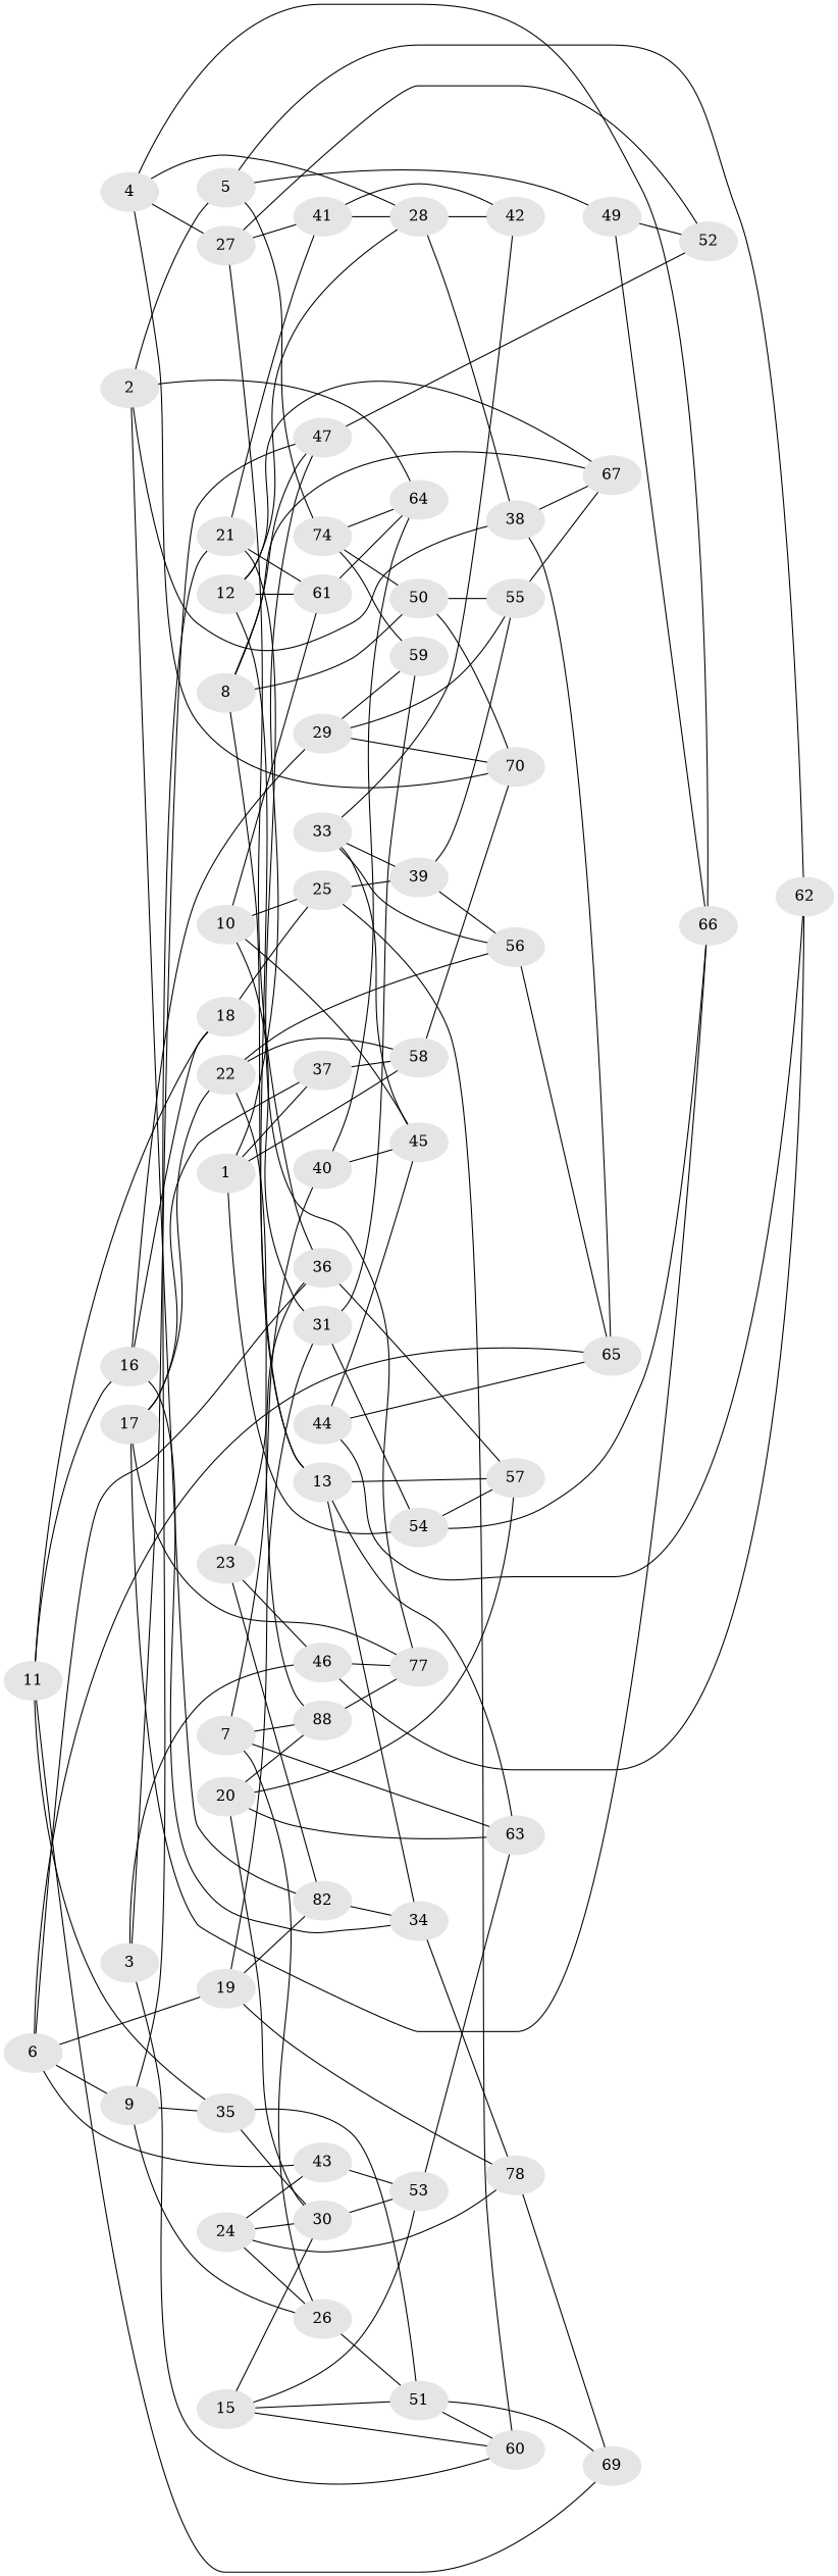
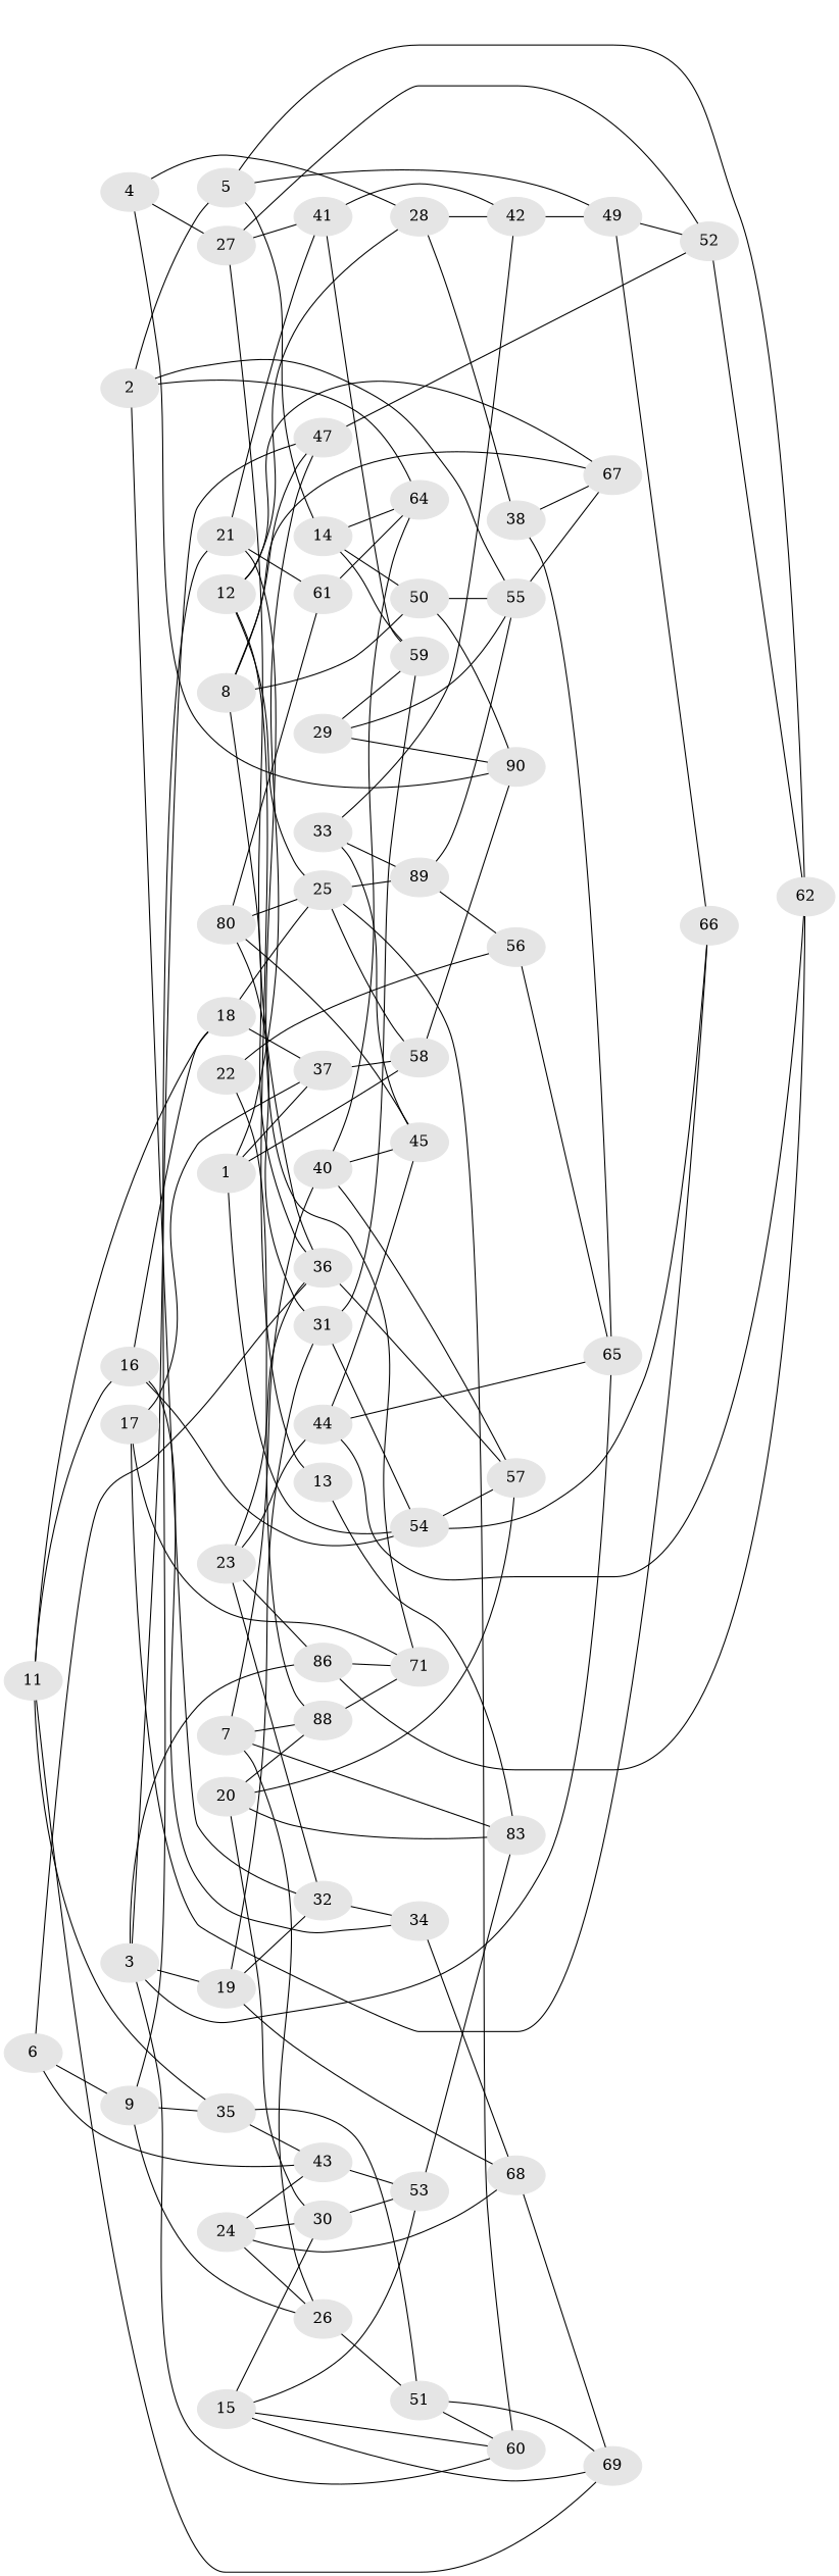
  graph {
    rankdir=LR
    node [color=gray90 style=filled]
    1
    37
    47
    54
    58
    52
    66
    57
-   70
+   70 [label=90]
    2
    5
-   32 [label=82]
+   32
    38
    64
-   14 [label=74]
+   14
    49
    62
    34
    65
    67
    3
    19
-   46
+   46 [label=86]
    60
    31
-   68 [label=78]
-   71 [label=77]
+   68
+   71
    4
    27
    28
    36
    41
    42
    50
    59
    6
    9
    43
    26
    21
    35
    53
    7
    40
    n45 [label=88]
-   63
+   63 [label=83]
    51
    45
    8
    13
    55
    61
-   10
+   10 [label=80]
    25
-   39
+   39 [label=89]
    11
    16
    18
    69
    29
    12
    15
    30
    17
    22
    56
    20
    23
    44
    24
    33
    1 -- 37
    1 -- 47
    1 -- 54
    1 -- 58
    37 -- 58
    47 -- 52
    54 -- 66
    54 -- 57
    58 -- 70
+   52 -- 62
    2 -- 5
    2 -- 32
-   2 -- 38
+   2 -- 55
    2 -- 64
    5 -- 14
    5 -- 49
    5 -- 62
    32 -- 34
    38 -- 65
    38 -- 67
    14 -- 64
    14 -- 50
    14 -- 59
    49 -- 52
    49 -- 66
    34 -- 68
    3 -- 47
-   6 -- 19
+   3 -- 19
    3 -- 46
    3 -- 60
    19 -- 32
    19 -- 31
    19 -- 68
    46 -- 62
    46 -- 71
    31 -- 54
    31 -- 59
    68 -- 69
-   4 -- 66
    4 -- 70
    4 -- 27
    4 -- 28
    27 -- 52
    27 -- 36
    27 -- 41
    28 -- 38
    28 -- 42
    36 -- 57
    41 -- 42
-   41 -- 28
+   41 -- 59
+   42 -- 49
    50 -- 70
    50 -- 55
-   6 -- 65
+   3 -- 65
    6 -- 36
    6 -- 9
    6 -- 43
    9 -- 26
    9 -- 21
    9 -- 35
    43 -- 53
    26 -- 51
    21 -- 71
    21 -- 41
    21 -- 61
-   35 -- 30
+   35 -- 43
    35 -- 51
    53 -- 63
    7 -- 26
    7 -- 40
    7 -- n45
    7 -- 63
-   13 -- 57
+   40 -- 57
    40 -- 64
    40 -- 45
    n45 -- 71
    51 -- 60
    51 -- 69
    8 -- 47
    8 -- 67
    8 -- 50
-   8 -- 13
-   13 -- 34
+   8 -- 36
    13 -- 63
    55 -- 67
    61 -- 64
    10 -- 31
    10 -- 45
    10 -- 61
    10 -- 25
    25 -- 60
    25 -- 39
    39 -- 55
    39 -- 56
    11 -- 35
    11 -- 16
    11 -- 18
    11 -- 69
    16 -- 34
    16 -- 18
-   16 -- 29
+   16 -- 54
+   18 -- 37
    18 -- 25
    29 -- 70
    29 -- 59
    29 -- 55
    12 -- 67
    12 -- 28
    12 -- 13
-   12 -- 61
+   12 -- 25
    15 -- 60
    15 -- 53
-   15 -- 51
+   15 -- 69
    15 -- 30
    30 -- 53
    17 -- 37
    17 -- 66
    17 -- 71
-   17 -- 22
-   22 -- 58
+   25 -- 58
    22 -- n45
    22 -- 56
    56 -- 65
    20 -- 57
    20 -- n45
    20 -- 63
    20 -- 30
    23 -- 32
    23 -- 46
    23 -- 36
+   23 -- 44
    44 -- 62
    44 -- 65
    44 -- 45
    24 -- 68
    24 -- 43
    24 -- 26
    24 -- 30
    33 -- 42
    33 -- 45
    33 -- 39
-   33 -- 56
  }
